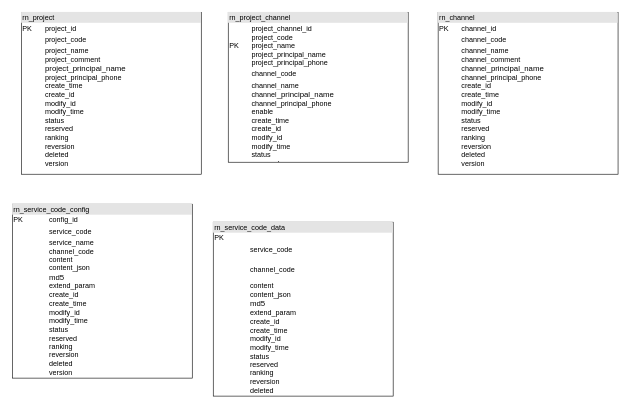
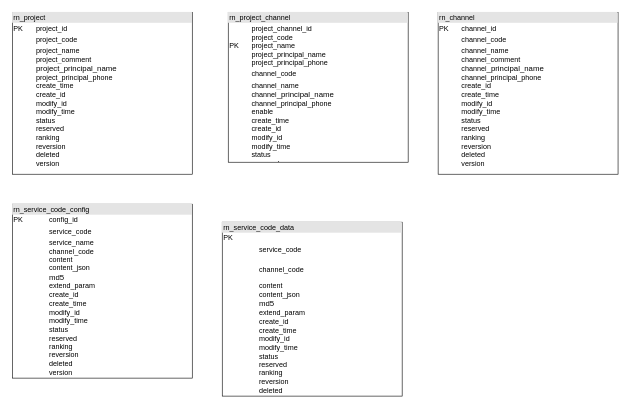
  <mxCell id="0" />
  <mxCell id="1" parent="0" />
- <mxCell id="2" value="&lt;div style=&quot;box-sizing:border-box;width:100%;background:#e4e4e4;padding:2px;&quot;&gt;rn_project&lt;/div&gt;&lt;table style=&quot;width:100%;font-size:1em;&quot; cellpadding=&quot;2&quot; cellspacing=&quot;0&quot;&gt;&lt;tbody&gt;&lt;tr&gt;&lt;td&gt;PK&lt;/td&gt;&lt;td&gt;project_id&lt;/td&gt;&lt;/tr&gt;&lt;tr&gt;&lt;td&gt;&lt;br&gt;&lt;/td&gt;&lt;td&gt;project_code&lt;/td&gt;&lt;/tr&gt;&lt;tr&gt;&lt;td&gt;&lt;/td&gt;&lt;td&gt;project_name&lt;br&gt;project_comment&lt;br&gt;&lt;span style=&quot;font-family: Arial, sans-serif; font-size: 13px; background-color: rgb(255, 255, 255);&quot;&gt;project_principal_name&lt;br&gt;&lt;/span&gt;project_principal_phone&lt;br&gt;create_time&lt;br&gt;create_id&lt;br&gt;modify_id&lt;br&gt;modify_time&lt;br&gt;status&lt;br&gt;reserved&lt;br&gt;ranking&lt;br&gt;reversion&lt;br&gt;deleted&lt;br&gt;version&lt;br&gt;&lt;br&gt;&lt;/td&gt;&lt;/tr&gt;&lt;/tbody&gt;&lt;/table&gt;" style="verticalAlign=top;align=left;overflow=fill;html=1;" parent="1" vertex="1"><mxGeometry x="35" y="20" width="300" height="270" as="geometry" /></mxCell>
+ <mxCell id="2" value="&lt;div style=&quot;box-sizing:border-box;width:100%;background:#e4e4e4;padding:2px;&quot;&gt;rn_project&lt;/div&gt;&lt;table style=&quot;width:100%;font-size:1em;&quot; cellpadding=&quot;2&quot; cellspacing=&quot;0&quot;&gt;&lt;tbody&gt;&lt;tr&gt;&lt;td&gt;PK&lt;/td&gt;&lt;td&gt;project_id&lt;/td&gt;&lt;/tr&gt;&lt;tr&gt;&lt;td&gt;&lt;br&gt;&lt;/td&gt;&lt;td&gt;project_code&lt;/td&gt;&lt;/tr&gt;&lt;tr&gt;&lt;td&gt;&lt;/td&gt;&lt;td&gt;project_name&lt;br&gt;project_comment&lt;br&gt;&lt;span style=&quot;font-family: Arial, sans-serif; font-size: 13px; background-color: rgb(255, 255, 255);&quot;&gt;project_principal_name&lt;br&gt;&lt;/span&gt;project_principal_phone&lt;br&gt;create_time&lt;br&gt;create_id&lt;br&gt;modify_id&lt;br&gt;modify_time&lt;br&gt;status&lt;br&gt;reserved&lt;br&gt;ranking&lt;br&gt;reversion&lt;br&gt;deleted&lt;br&gt;version&lt;br&gt;&lt;br&gt;&lt;/td&gt;&lt;/tr&gt;&lt;/tbody&gt;&lt;/table&gt;" style="verticalAlign=top;align=left;overflow=fill;html=1;" parent="1" vertex="1"><mxGeometry x="20" y="20" width="300" height="270" as="geometry" /></mxCell>
  <mxCell id="3" value="&lt;div style=&quot;box-sizing:border-box;width:100%;background:#e4e4e4;padding:2px;&quot;&gt;rn_channel&lt;/div&gt;&lt;table style=&quot;width:100%;font-size:1em;&quot; cellpadding=&quot;2&quot; cellspacing=&quot;0&quot;&gt;&lt;tbody&gt;&lt;tr&gt;&lt;td&gt;PK&lt;/td&gt;&lt;td&gt;channel_id&lt;/td&gt;&lt;/tr&gt;&lt;tr&gt;&lt;td&gt;&lt;br&gt;&lt;/td&gt;&lt;td&gt;channel_code&lt;/td&gt;&lt;/tr&gt;&lt;tr&gt;&lt;td&gt;&lt;/td&gt;&lt;td&gt;channel_name&lt;br&gt;channel_comment&lt;br&gt;channel&lt;span style=&quot;font-family: Arial, sans-serif; font-size: 13px; background-color: rgb(255, 255, 255);&quot;&gt;_principal_name&lt;br&gt;&lt;/span&gt;channel_principal_phone&lt;br&gt;create_id&lt;br&gt;create_time&lt;br&gt;modify_id&lt;br&gt;modify_time&lt;br&gt;status&lt;br&gt;reserved&lt;br&gt;ranking&lt;br&gt;reversion&lt;br&gt;deleted&lt;br&gt;version&lt;br&gt;&lt;br&gt;&lt;/td&gt;&lt;/tr&gt;&lt;/tbody&gt;&lt;/table&gt;" style="verticalAlign=top;align=left;overflow=fill;html=1;" vertex="1" parent="1"><mxGeometry x="730" y="20" width="300" height="270" as="geometry" /></mxCell>
  <mxCell id="4" value="&lt;div style=&quot;box-sizing:border-box;width:100%;background:#e4e4e4;padding:2px;&quot;&gt;rn_project_channel&lt;br&gt;&lt;/div&gt;&lt;table style=&quot;width:100%;font-size:1em;&quot; cellpadding=&quot;2&quot; cellspacing=&quot;0&quot;&gt;&lt;tbody&gt;&lt;tr&gt;&lt;td&gt;PK&lt;/td&gt;&lt;td&gt;project_channel_id&lt;br&gt;project_code&lt;br&gt;project_name&lt;br&gt;project_principal_name&lt;br&gt;project_principal_phone&lt;br&gt;&lt;/td&gt;&lt;/tr&gt;&lt;tr&gt;&lt;td&gt;&lt;br&gt;&lt;/td&gt;&lt;td&gt;channel_code&lt;/td&gt;&lt;/tr&gt;&lt;tr&gt;&lt;td&gt;&lt;/td&gt;&lt;td&gt;channel_name&lt;br&gt;channel&lt;span style=&quot;font-family: Arial, sans-serif; font-size: 13px; background-color: rgb(255, 255, 255);&quot;&gt;_principal_name&lt;br&gt;&lt;/span&gt;channel_principal_phone&lt;br&gt;enable&lt;br&gt;create_time&lt;br&gt;create_id&lt;br&gt;modify_id&lt;br&gt;modify_time&lt;br&gt;status&lt;br&gt;reserved&lt;br&gt;ranking&lt;br&gt;reversion&lt;br&gt;deleted&lt;br&gt;version&lt;br&gt;&lt;br&gt;&lt;/td&gt;&lt;/tr&gt;&lt;/tbody&gt;&lt;/table&gt;" style="verticalAlign=top;align=left;overflow=fill;html=1;" vertex="1" parent="1"><mxGeometry x="380" y="20" width="300" height="250" as="geometry" /></mxCell>
  <mxCell id="5" value="&lt;div style=&quot;box-sizing:border-box;width:100%;background:#e4e4e4;padding:2px;&quot;&gt;rn_service_code_config&lt;/div&gt;&lt;table style=&quot;width:100%;font-size:1em;&quot; cellpadding=&quot;2&quot; cellspacing=&quot;0&quot;&gt;&lt;tbody&gt;&lt;tr&gt;&lt;td&gt;PK&lt;/td&gt;&lt;td&gt;config_id&lt;/td&gt;&lt;/tr&gt;&lt;tr&gt;&lt;td&gt;&lt;br&gt;&lt;/td&gt;&lt;td&gt;service_code&lt;/td&gt;&lt;/tr&gt;&lt;tr&gt;&lt;td&gt;&lt;/td&gt;&lt;td&gt;service_name&lt;br&gt;channel_code&lt;br&gt;content&lt;br&gt;content_json&lt;br&gt;&lt;span style=&quot;font-family: Arial, sans-serif; font-size: 13px; background-color: rgb(255, 255, 255);&quot;&gt;md5&lt;br&gt;&lt;/span&gt;extend_param&lt;br&gt;create_id&lt;br&gt;create_time&lt;br&gt;modify_id&lt;br&gt;modify_time&lt;br&gt;status&lt;br&gt;reserved&lt;br&gt;ranking&lt;br&gt;reversion&lt;br&gt;deleted&lt;br&gt;version&lt;br&gt;&lt;br&gt;&lt;/td&gt;&lt;/tr&gt;&lt;/tbody&gt;&lt;/table&gt;" style="verticalAlign=top;align=left;overflow=fill;html=1;" vertex="1" parent="1"><mxGeometry x="20" y="340" width="300" height="290" as="geometry" /></mxCell>
- <mxCell id="6" value="&lt;div style=&quot;box-sizing:border-box;width:100%;background:#e4e4e4;padding:2px;&quot;&gt;rn_service_code_data&lt;/div&gt;&lt;table style=&quot;width:100%;font-size:1em;&quot; cellpadding=&quot;2&quot; cellspacing=&quot;0&quot;&gt;&lt;tbody&gt;&lt;tr&gt;&lt;td&gt;PK&lt;/td&gt;&lt;td&gt;&lt;br&gt;&lt;/td&gt;&lt;/tr&gt;&lt;tr&gt;&lt;td&gt;&lt;br&gt;&lt;/td&gt;&lt;td&gt;service_code&lt;/td&gt;&lt;/tr&gt;&lt;tr&gt;&lt;td&gt;&lt;/td&gt;&lt;td&gt;&lt;br&gt;channel_code&lt;br&gt;&lt;br&gt;content&lt;br&gt;content_json&lt;br&gt;&lt;span style=&quot;font-family: Arial, sans-serif; font-size: 13px; background-color: rgb(255, 255, 255);&quot;&gt;md5&lt;br&gt;&lt;/span&gt;extend_param&lt;br&gt;create_id&lt;br&gt;create_time&lt;br&gt;modify_id&lt;br&gt;modify_time&lt;br&gt;status&lt;br&gt;reserved&lt;br&gt;ranking&lt;br&gt;reversion&lt;br&gt;deleted&lt;br&gt;version&lt;br&gt;&lt;br&gt;&lt;/td&gt;&lt;/tr&gt;&lt;/tbody&gt;&lt;/table&gt;" style="verticalAlign=top;align=left;overflow=fill;html=1;" vertex="1" parent="1"><mxGeometry x="355" y="370" width="300" height="290" as="geometry" /></mxCell>
+ <mxCell id="6" value="&lt;div style=&quot;box-sizing:border-box;width:100%;background:#e4e4e4;padding:2px;&quot;&gt;rn_service_code_data&lt;/div&gt;&lt;table style=&quot;width:100%;font-size:1em;&quot; cellpadding=&quot;2&quot; cellspacing=&quot;0&quot;&gt;&lt;tbody&gt;&lt;tr&gt;&lt;td&gt;PK&lt;/td&gt;&lt;td&gt;&lt;br&gt;&lt;/td&gt;&lt;/tr&gt;&lt;tr&gt;&lt;td&gt;&lt;br&gt;&lt;/td&gt;&lt;td&gt;service_code&lt;/td&gt;&lt;/tr&gt;&lt;tr&gt;&lt;td&gt;&lt;/td&gt;&lt;td&gt;&lt;br&gt;channel_code&lt;br&gt;&lt;br&gt;content&lt;br&gt;content_json&lt;br&gt;&lt;span style=&quot;font-family: Arial, sans-serif; font-size: 13px; background-color: rgb(255, 255, 255);&quot;&gt;md5&lt;br&gt;&lt;/span&gt;extend_param&lt;br&gt;create_id&lt;br&gt;create_time&lt;br&gt;modify_id&lt;br&gt;modify_time&lt;br&gt;status&lt;br&gt;reserved&lt;br&gt;ranking&lt;br&gt;reversion&lt;br&gt;deleted&lt;br&gt;version&lt;br&gt;&lt;br&gt;&lt;/td&gt;&lt;/tr&gt;&lt;/tbody&gt;&lt;/table&gt;" style="verticalAlign=top;align=left;overflow=fill;html=1;" vertex="1" parent="1"><mxGeometry x="370" y="370" width="300" height="290" as="geometry" /></mxCell>
